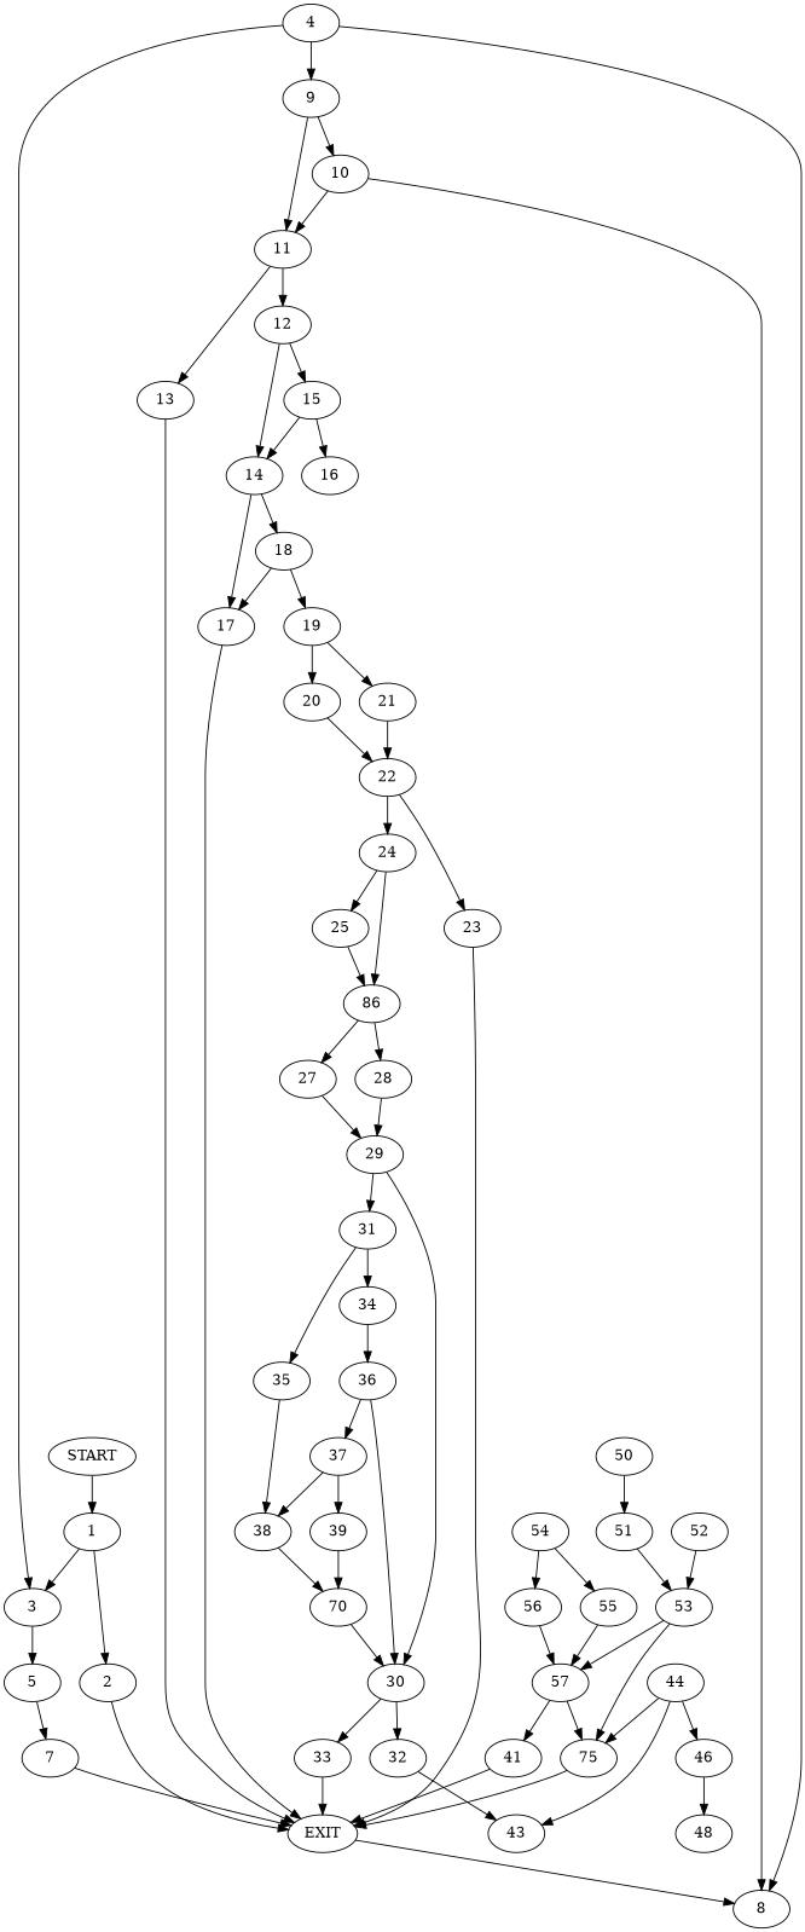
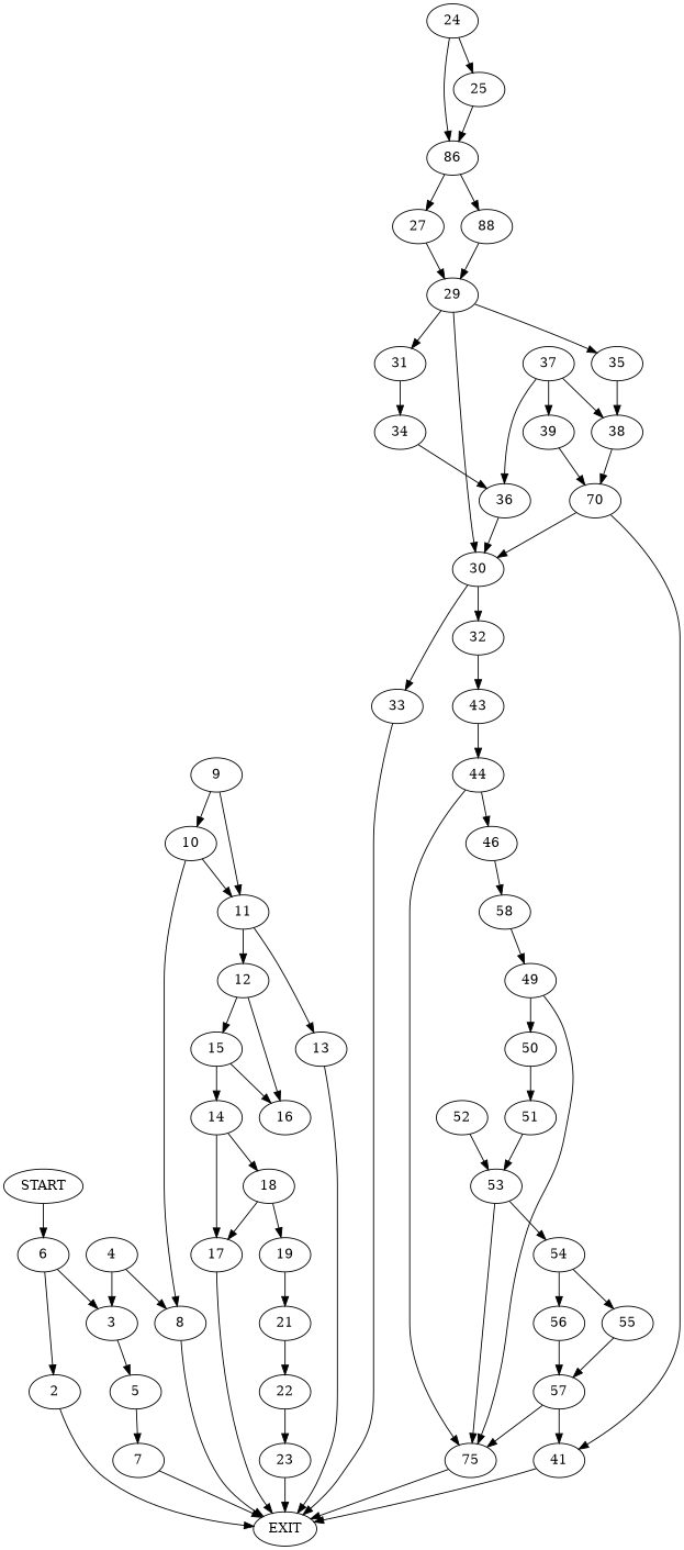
  digraph {
    n1 [label=START]
-   1
+   1 [label=6]
    2
    3
    n5 [label=EXIT]
    5
    4
    8
    9
    7
    10
    11
    12
    13
    14
    15
    17
    18
    16
    19
-   20
    21
    22
    23
    24
    25
    n27 [label=86]
    27
-   28
+   28 [label=88]
    29
    30
    31
    32
    33
    34
    35
    43
    36
    38
    44
    37
    39
    n43 [label=70]
    41
    n45 [label=75]
    46
-   48
+   48 [label=58]
+   49
    50
    51
    53
    52
    54
    55
    56
    57
    n1 -> 1
    1 -> 2
    1 -> 3
    2 -> n5
    3 -> 5
    5 -> 7
    4 -> 3
    4 -> 8
-   4 -> 9
-   n5 -> 8
+   8 -> n5
    9 -> 10
    9 -> 11
    7 -> n5
    10 -> 8
    10 -> 11
    11 -> 12
    11 -> 13
-   12 -> 14
+   12 -> 16
    12 -> 15
    13 -> n5
    14 -> 17
    14 -> 18
    15 -> 14
    15 -> 16
    17 -> n5
    18 -> 17
    18 -> 19
-   19 -> 20
    19 -> 21
-   20 -> 22
    21 -> 22
    22 -> 23
-   22 -> 24
    23 -> n5
    24 -> 25
    24 -> n27
    25 -> n27
    n27 -> 27
    n27 -> 28
    27 -> 29
    28 -> 29
    29 -> 30
    29 -> 31
    30 -> 32
    30 -> 33
    31 -> 34
-   31 -> 35
+   29 -> 35
    32 -> 43
    33 -> n5
    34 -> 36
    35 -> 38
-   44 -> 43
+   43 -> 44
    36 -> 30
-   36 -> 37
+   37 -> 36
    38 -> n43
    44 -> n45
    44 -> 46
    37 -> 38
    37 -> 39
    39 -> n43
    n43 -> 30
+   n43 -> 41
    41 -> n5
    n45 -> n5
    46 -> 48
+   48 -> 49
+   49 -> n45
+   49 -> 50
    50 -> 51
    51 -> 53
    53 -> n45
-   53 -> 57
+   53 -> 54
    52 -> 53
    54 -> 55
    54 -> 56
    55 -> 57
    56 -> 57
    57 -> 41
    57 -> n45
  }
